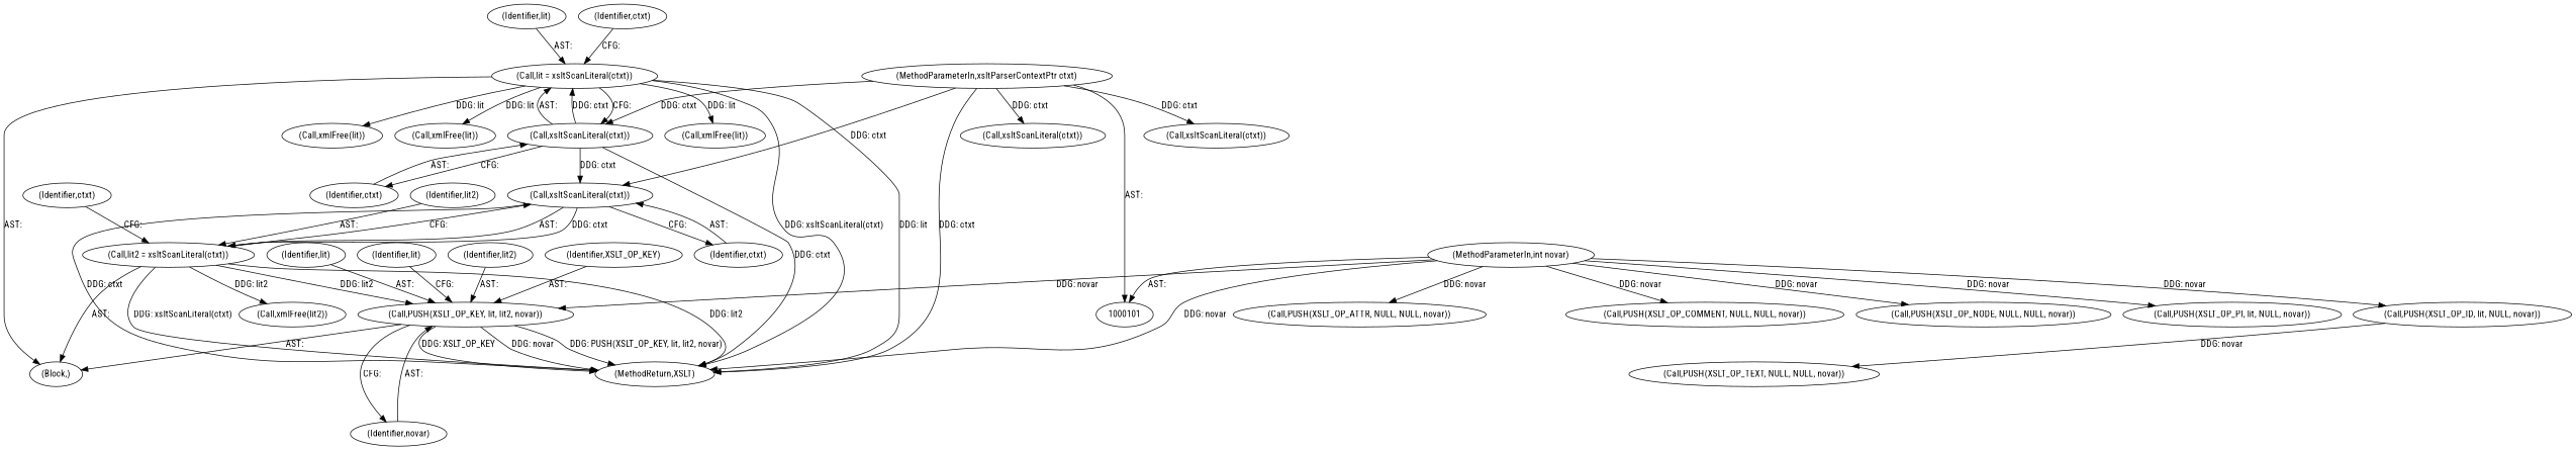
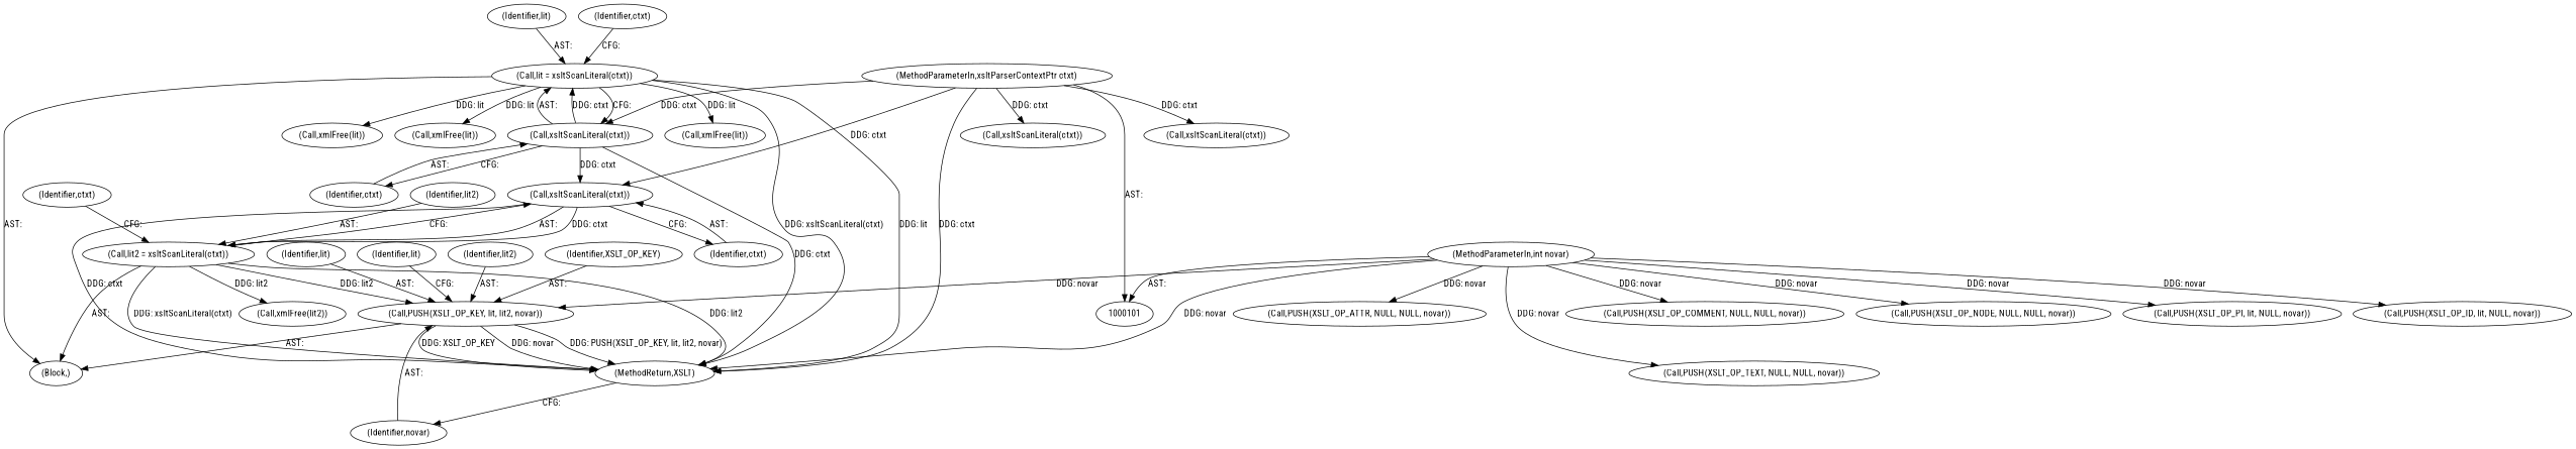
  digraph {
    fontname="Roboto Condensed"
    node [fontname="Roboto Condensed"]
    edge [fontname="Roboto Condensed"]
    n1 [label="(Call,PUSH(XSLT_OP_KEY, lit, lit2, novar))"]
    n2 [label="(MethodReturn,XSLT)"]
    n3 [label="(Identifier,novar)"]
    n4 [label="(Block,)"]
    n5 [label="(Call,lit = xsltScanLiteral(ctxt))"]
    n6 [label="(Call,xsltScanLiteral(ctxt))"]
    n7 [label="(Call,xmlFree(lit))"]
    n8 [label="(Call,xmlFree(lit))"]
    n9 [label="(Call,xmlFree(lit))"]
    n10 [label="(Call,xsltScanLiteral(ctxt))"]
    n11 [label="(Identifier,ctxt)"]
    n12 [label="(Call,lit2 = xsltScanLiteral(ctxt))"]
    n13 [label="(Identifier,ctxt)"]
    n14 [label="(MethodParameterIn,xsltParserContextPtr ctxt)"]
    n15 [label="(Call,xsltScanLiteral(ctxt))"]
    n16 [label="(Call,xsltScanLiteral(ctxt))"]
    1000101
    n18 [label="(Call,xmlFree(lit2))"]
    n19 [label="(MethodParameterIn,int novar)"]
    n20 [label="(Call,PUSH(XSLT_OP_ATTR, NULL, NULL, novar))"]
    n21 [label="(Call,PUSH(XSLT_OP_COMMENT, NULL, NULL, novar))"]
    n22 [label="(Call,PUSH(XSLT_OP_ID, lit, NULL, novar))"]
    n23 [label="(Call,PUSH(XSLT_OP_TEXT, NULL, NULL, novar))"]
    n24 [label="(Call,PUSH(XSLT_OP_NODE, NULL, NULL, novar))"]
    n25 [label="(Call,PUSH(XSLT_OP_PI, lit, NULL, novar))"]
    n26 [label="(Identifier,lit)"]
    n27 [label="(Identifier,ctxt)"]
    n28 [label="(Identifier,ctxt)"]
    n29 [label="(Identifier,lit)"]
    n30 [label="(Identifier,lit)"]
    n31 [label="(Identifier,lit2)"]
    n32 [label="(Identifier,lit2)"]
    n33 [label="(Identifier,XSLT_OP_KEY)"]
    n1 -> n2 [label="DDG: novar"]
    n1 -> n2 [label="DDG: PUSH(XSLT_OP_KEY, lit, lit2, novar)"]
    n1 -> n2 [label="DDG: XSLT_OP_KEY"]
-   n1 -> n3 [label="CFG: "]
+   n2 -> n3 [label="CFG: "]
    n1 -> n4 [label="AST: "]
    n3 -> n1 [label="AST: "]
    n5 -> n2 [label="DDG: lit"]
    n5 -> n2 [label="DDG: xsltScanLiteral(ctxt)"]
    n5 -> n4 [label="AST: "]
    n5 -> n6 [label="CFG: "]
    n5 -> n7 [label="DDG: lit"]
    n5 -> n8 [label="DDG: lit"]
    n5 -> n9 [label="DDG: lit"]
    n6 -> n2 [label="DDG: ctxt"]
    n6 -> n5 [label="AST: "]
    n6 -> n5 [label="DDG: ctxt"]
    n6 -> n10 [label="DDG: ctxt"]
    n6 -> n11 [label="CFG: "]
    n10 -> n2 [label="DDG: ctxt"]
    n10 -> n12 [label="AST: "]
    n10 -> n12 [label="DDG: ctxt"]
    n10 -> n13 [label="CFG: "]
    n11 -> n6 [label="AST: "]
    n12 -> n1 [label="DDG: lit2"]
    n12 -> n2 [label="DDG: lit2"]
    n12 -> n2 [label="DDG: xsltScanLiteral(ctxt)"]
    n12 -> n4 [label="AST: "]
    n12 -> n10 [label="CFG: "]
    n12 -> n18 [label="DDG: lit2"]
    n13 -> n10 [label="AST: "]
    n14 -> n2 [label="DDG: ctxt"]
    n14 -> n6 [label="DDG: ctxt"]
    n14 -> n10 [label="DDG: ctxt"]
    n14 -> n15 [label="DDG: ctxt"]
    n14 -> n16 [label="DDG: ctxt"]
    n14 -> 1000101 [label="AST: "]
    n19 -> n1 [label="DDG: novar"]
    n19 -> n2 [label="DDG: novar"]
    n19 -> 1000101 [label="AST: "]
    n19 -> n20 [label="DDG: novar"]
    n19 -> n21 [label="DDG: novar"]
    n19 -> n22 [label="DDG: novar"]
-   n22 -> n23 [label="DDG: novar"]
+   n19 -> n23 [label="DDG: novar"]
    n19 -> n24 [label="DDG: novar"]
    n19 -> n25 [label="DDG: novar"]
    n26 -> n5 [label="AST: "]
    n27 -> n5 [label="CFG: "]
    n28 -> n12 [label="CFG: "]
    n29 -> n1 [label="AST: "]
    n30 -> n1 [label="CFG: "]
    n31 -> n1 [label="AST: "]
    n32 -> n12 [label="AST: "]
    n33 -> n1 [label="AST: "]
  }
